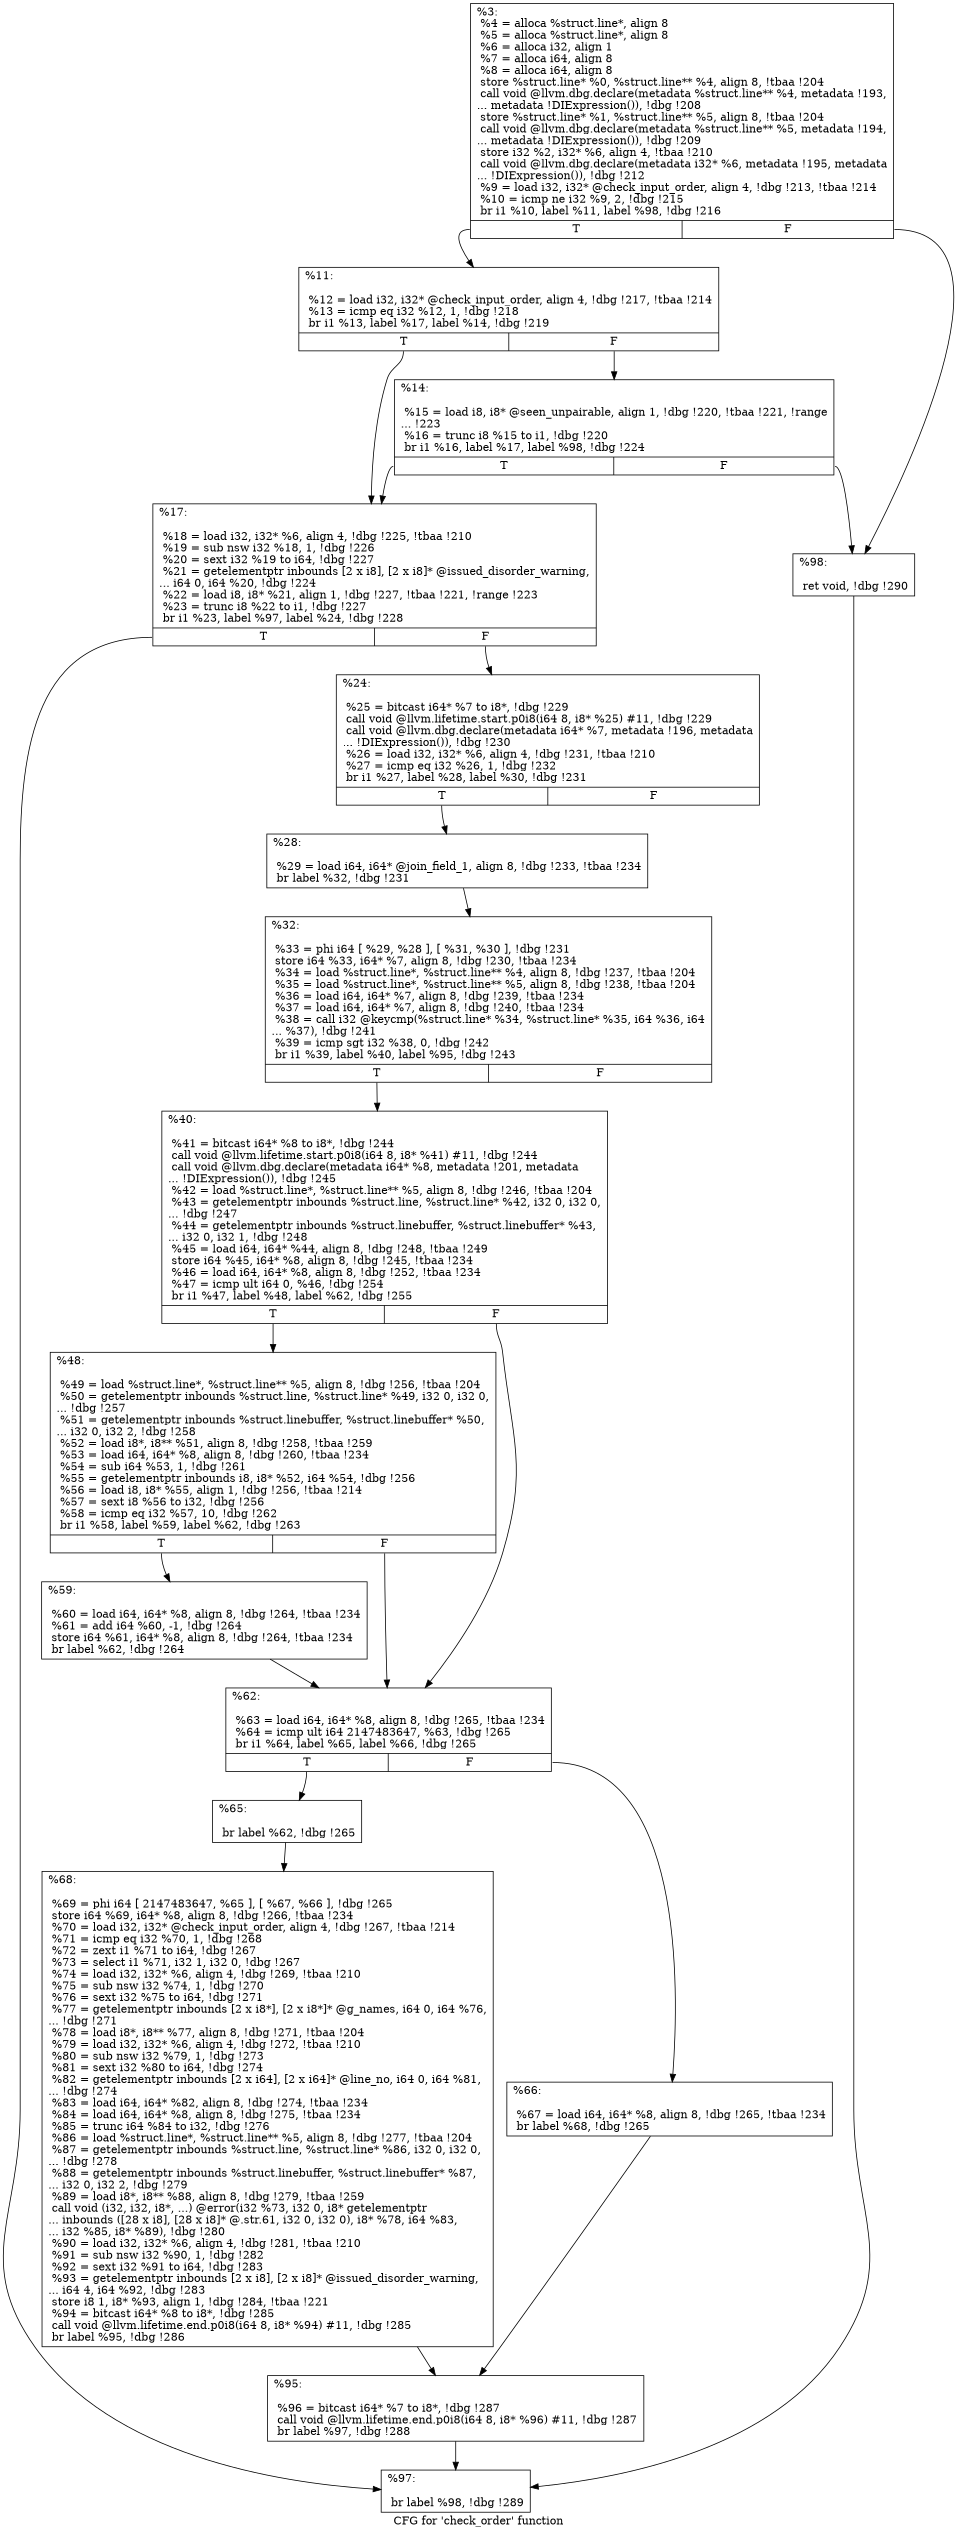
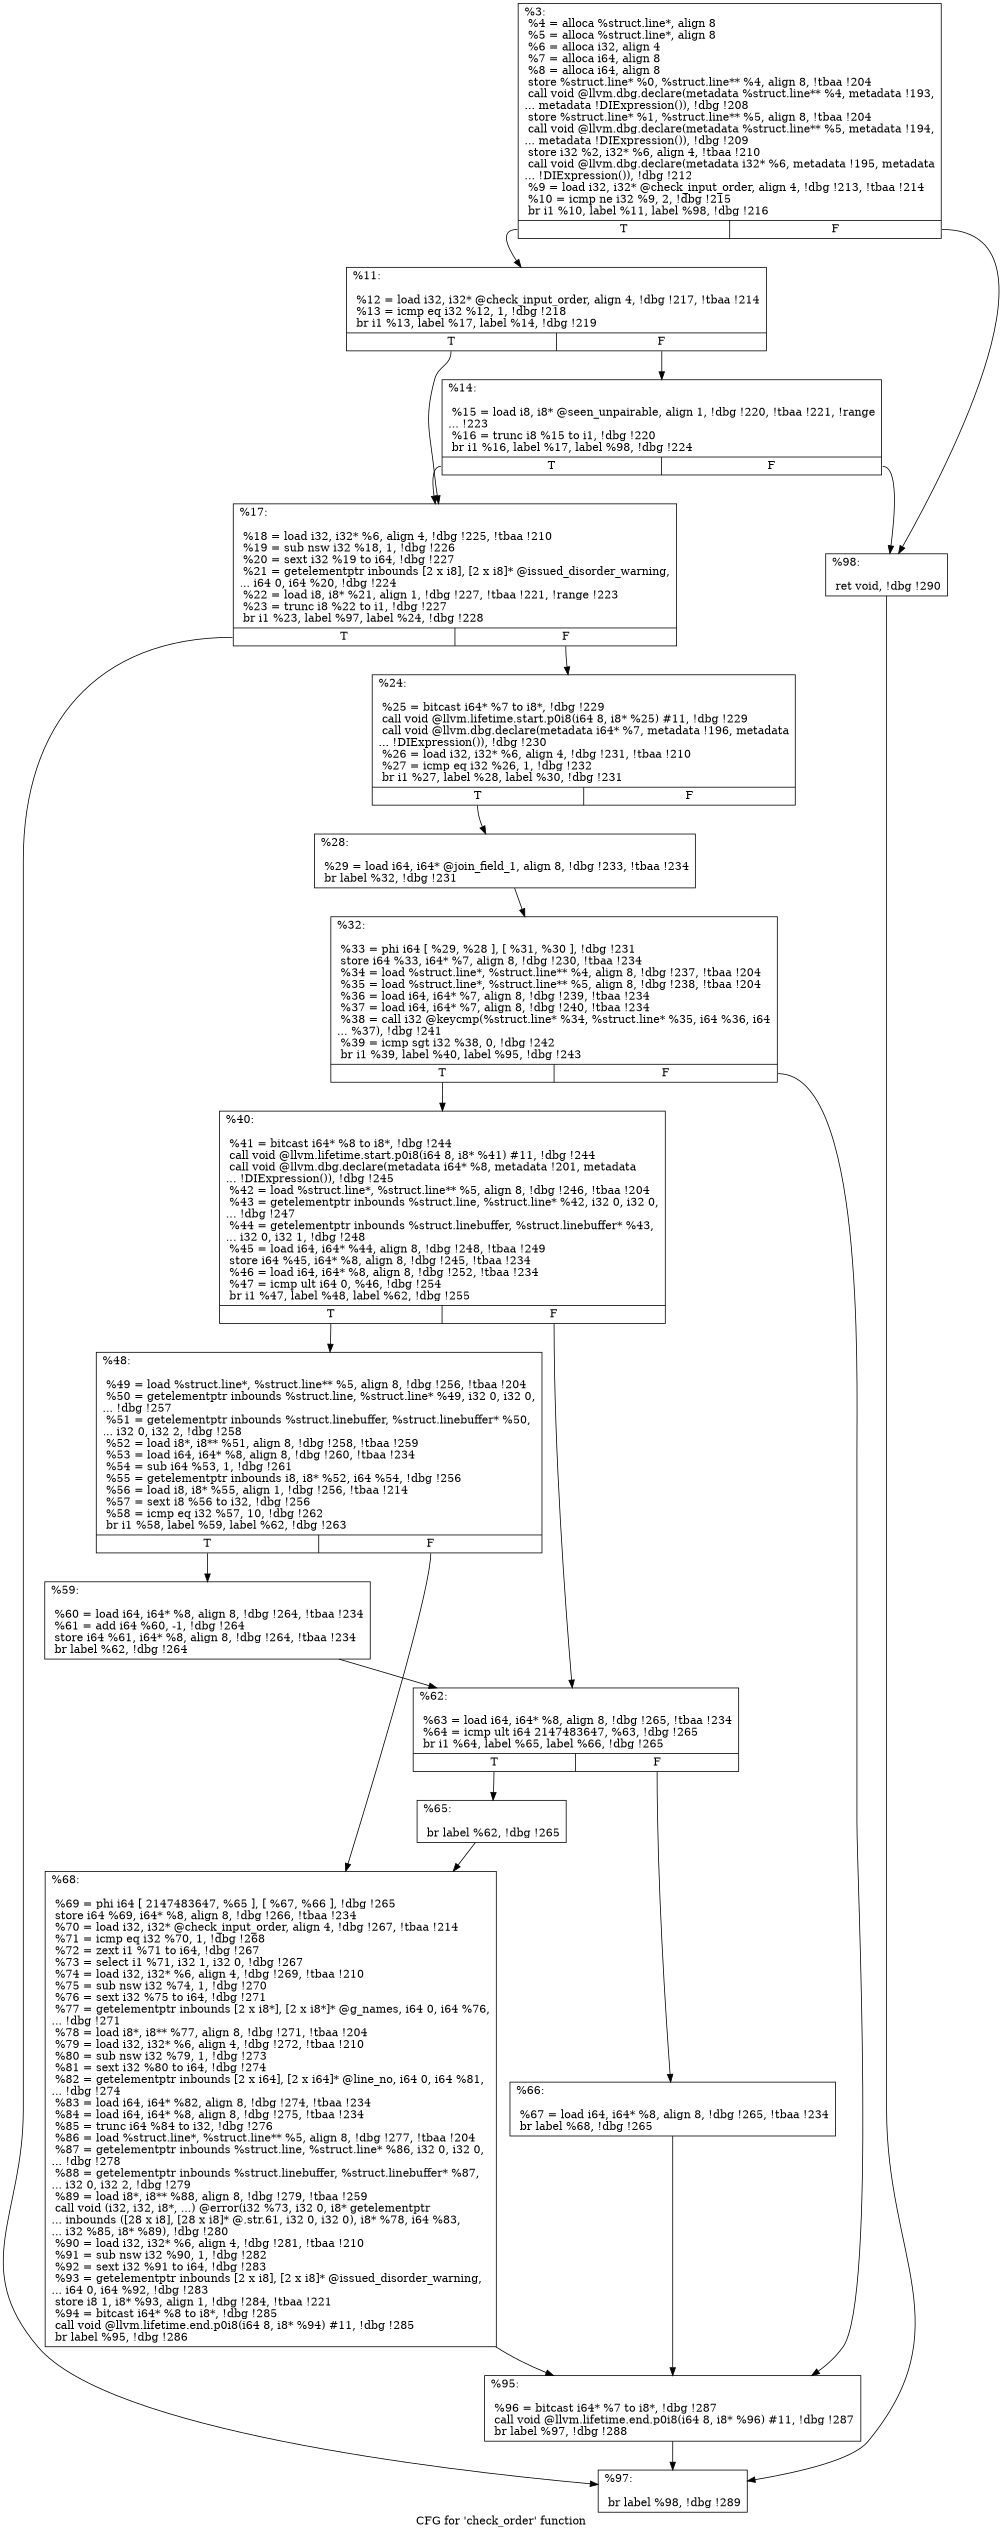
  digraph {
    label="CFG for 'check_order' function"
    node [shape=record]
    edge [tailport=s0]
-   n1 [label="{%3:\l  %4 = alloca %struct.line*, align 8\l  %5 = alloca %struct.line*, align 8\l  %6 = alloca i32, align 1\l  %7 = alloca i64, align 8\l  %8 = alloca i64, align 8\l  store %struct.line* %0, %struct.line** %4, align 8, !tbaa !204\l  call void @llvm.dbg.declare(metadata %struct.line** %4, metadata !193,\l... metadata !DIExpression()), !dbg !208\l  store %struct.line* %1, %struct.line** %5, align 8, !tbaa !204\l  call void @llvm.dbg.declare(metadata %struct.line** %5, metadata !194,\l... metadata !DIExpression()), !dbg !209\l  store i32 %2, i32* %6, align 4, !tbaa !210\l  call void @llvm.dbg.declare(metadata i32* %6, metadata !195, metadata\l... !DIExpression()), !dbg !212\l  %9 = load i32, i32* @check_input_order, align 4, !dbg !213, !tbaa !214\l  %10 = icmp ne i32 %9, 2, !dbg !215\l  br i1 %10, label %11, label %98, !dbg !216\l|{<s0>T|<s1>F}}"]
+   n1 [label="{%3:\l  %4 = alloca %struct.line*, align 8\l  %5 = alloca %struct.line*, align 8\l  %6 = alloca i32, align 4\l  %7 = alloca i64, align 8\l  %8 = alloca i64, align 8\l  store %struct.line* %0, %struct.line** %4, align 8, !tbaa !204\l  call void @llvm.dbg.declare(metadata %struct.line** %4, metadata !193,\l... metadata !DIExpression()), !dbg !208\l  store %struct.line* %1, %struct.line** %5, align 8, !tbaa !204\l  call void @llvm.dbg.declare(metadata %struct.line** %5, metadata !194,\l... metadata !DIExpression()), !dbg !209\l  store i32 %2, i32* %6, align 4, !tbaa !210\l  call void @llvm.dbg.declare(metadata i32* %6, metadata !195, metadata\l... !DIExpression()), !dbg !212\l  %9 = load i32, i32* @check_input_order, align 4, !dbg !213, !tbaa !214\l  %10 = icmp ne i32 %9, 2, !dbg !215\l  br i1 %10, label %11, label %98, !dbg !216\l|{<s0>T|<s1>F}}"]
    n2 [label="{%11:\l\l  %12 = load i32, i32* @check_input_order, align 4, !dbg !217, !tbaa !214\l  %13 = icmp eq i32 %12, 1, !dbg !218\l  br i1 %13, label %17, label %14, !dbg !219\l|{<s0>T|<s1>F}}"]
    n3 [label="{%98:\l\l  ret void, !dbg !290\l}"]
    n4 [label="{%17:\l\l  %18 = load i32, i32* %6, align 4, !dbg !225, !tbaa !210\l  %19 = sub nsw i32 %18, 1, !dbg !226\l  %20 = sext i32 %19 to i64, !dbg !227\l  %21 = getelementptr inbounds [2 x i8], [2 x i8]* @issued_disorder_warning,\l... i64 0, i64 %20, !dbg !224\l  %22 = load i8, i8* %21, align 1, !dbg !227, !tbaa !221, !range !223\l  %23 = trunc i8 %22 to i1, !dbg !227\l  br i1 %23, label %97, label %24, !dbg !228\l|{<s0>T|<s1>F}}"]
    n5 [label="{%14:\l\l  %15 = load i8, i8* @seen_unpairable, align 1, !dbg !220, !tbaa !221, !range\l... !223\l  %16 = trunc i8 %15 to i1, !dbg !220\l  br i1 %16, label %17, label %98, !dbg !224\l|{<s0>T|<s1>F}}"]
    n6 [label="{%97:\l\l  br label %98, !dbg !289\l}"]
    n7 [label="{%24:\l\l  %25 = bitcast i64* %7 to i8*, !dbg !229\l  call void @llvm.lifetime.start.p0i8(i64 8, i8* %25) #11, !dbg !229\l  call void @llvm.dbg.declare(metadata i64* %7, metadata !196, metadata\l... !DIExpression()), !dbg !230\l  %26 = load i32, i32* %6, align 4, !dbg !231, !tbaa !210\l  %27 = icmp eq i32 %26, 1, !dbg !232\l  br i1 %27, label %28, label %30, !dbg !231\l|{<s0>T|<s1>F}}"]
    n8 [label="{%28:\l\l  %29 = load i64, i64* @join_field_1, align 8, !dbg !233, !tbaa !234\l  br label %32, !dbg !231\l}"]
    n9 [label="{%32:\l\l  %33 = phi i64 [ %29, %28 ], [ %31, %30 ], !dbg !231\l  store i64 %33, i64* %7, align 8, !dbg !230, !tbaa !234\l  %34 = load %struct.line*, %struct.line** %4, align 8, !dbg !237, !tbaa !204\l  %35 = load %struct.line*, %struct.line** %5, align 8, !dbg !238, !tbaa !204\l  %36 = load i64, i64* %7, align 8, !dbg !239, !tbaa !234\l  %37 = load i64, i64* %7, align 8, !dbg !240, !tbaa !234\l  %38 = call i32 @keycmp(%struct.line* %34, %struct.line* %35, i64 %36, i64\l... %37), !dbg !241\l  %39 = icmp sgt i32 %38, 0, !dbg !242\l  br i1 %39, label %40, label %95, !dbg !243\l|{<s0>T|<s1>F}}"]
    n10 [label="{%40:\l\l  %41 = bitcast i64* %8 to i8*, !dbg !244\l  call void @llvm.lifetime.start.p0i8(i64 8, i8* %41) #11, !dbg !244\l  call void @llvm.dbg.declare(metadata i64* %8, metadata !201, metadata\l... !DIExpression()), !dbg !245\l  %42 = load %struct.line*, %struct.line** %5, align 8, !dbg !246, !tbaa !204\l  %43 = getelementptr inbounds %struct.line, %struct.line* %42, i32 0, i32 0,\l... !dbg !247\l  %44 = getelementptr inbounds %struct.linebuffer, %struct.linebuffer* %43,\l... i32 0, i32 1, !dbg !248\l  %45 = load i64, i64* %44, align 8, !dbg !248, !tbaa !249\l  store i64 %45, i64* %8, align 8, !dbg !245, !tbaa !234\l  %46 = load i64, i64* %8, align 8, !dbg !252, !tbaa !234\l  %47 = icmp ult i64 0, %46, !dbg !254\l  br i1 %47, label %48, label %62, !dbg !255\l|{<s0>T|<s1>F}}"]
    n11 [label="{%95:\l\l  %96 = bitcast i64* %7 to i8*, !dbg !287\l  call void @llvm.lifetime.end.p0i8(i64 8, i8* %96) #11, !dbg !287\l  br label %97, !dbg !288\l}"]
    n12 [label="{%48:\l\l  %49 = load %struct.line*, %struct.line** %5, align 8, !dbg !256, !tbaa !204\l  %50 = getelementptr inbounds %struct.line, %struct.line* %49, i32 0, i32 0,\l... !dbg !257\l  %51 = getelementptr inbounds %struct.linebuffer, %struct.linebuffer* %50,\l... i32 0, i32 2, !dbg !258\l  %52 = load i8*, i8** %51, align 8, !dbg !258, !tbaa !259\l  %53 = load i64, i64* %8, align 8, !dbg !260, !tbaa !234\l  %54 = sub i64 %53, 1, !dbg !261\l  %55 = getelementptr inbounds i8, i8* %52, i64 %54, !dbg !256\l  %56 = load i8, i8* %55, align 1, !dbg !256, !tbaa !214\l  %57 = sext i8 %56 to i32, !dbg !256\l  %58 = icmp eq i32 %57, 10, !dbg !262\l  br i1 %58, label %59, label %62, !dbg !263\l|{<s0>T|<s1>F}}"]
    n13 [label="{%62:\l\l  %63 = load i64, i64* %8, align 8, !dbg !265, !tbaa !234\l  %64 = icmp ult i64 2147483647, %63, !dbg !265\l  br i1 %64, label %65, label %66, !dbg !265\l|{<s0>T|<s1>F}}"]
    n14 [label="{%59:\l\l  %60 = load i64, i64* %8, align 8, !dbg !264, !tbaa !234\l  %61 = add i64 %60, -1, !dbg !264\l  store i64 %61, i64* %8, align 8, !dbg !264, !tbaa !234\l  br label %62, !dbg !264\l}"]
    n15 [label="{%65:\l\l  br label %62, !dbg !265\l}"]
    n16 [label="{%66:\l\l  %67 = load i64, i64* %8, align 8, !dbg !265, !tbaa !234\l  br label %68, !dbg !265\l}"]
-   n17 [label="{%68:\l\l  %69 = phi i64 [ 2147483647, %65 ], [ %67, %66 ], !dbg !265\l  store i64 %69, i64* %8, align 8, !dbg !266, !tbaa !234\l  %70 = load i32, i32* @check_input_order, align 4, !dbg !267, !tbaa !214\l  %71 = icmp eq i32 %70, 1, !dbg !268\l  %72 = zext i1 %71 to i64, !dbg !267\l  %73 = select i1 %71, i32 1, i32 0, !dbg !267\l  %74 = load i32, i32* %6, align 4, !dbg !269, !tbaa !210\l  %75 = sub nsw i32 %74, 1, !dbg !270\l  %76 = sext i32 %75 to i64, !dbg !271\l  %77 = getelementptr inbounds [2 x i8*], [2 x i8*]* @g_names, i64 0, i64 %76,\l... !dbg !271\l  %78 = load i8*, i8** %77, align 8, !dbg !271, !tbaa !204\l  %79 = load i32, i32* %6, align 4, !dbg !272, !tbaa !210\l  %80 = sub nsw i32 %79, 1, !dbg !273\l  %81 = sext i32 %80 to i64, !dbg !274\l  %82 = getelementptr inbounds [2 x i64], [2 x i64]* @line_no, i64 0, i64 %81,\l... !dbg !274\l  %83 = load i64, i64* %82, align 8, !dbg !274, !tbaa !234\l  %84 = load i64, i64* %8, align 8, !dbg !275, !tbaa !234\l  %85 = trunc i64 %84 to i32, !dbg !276\l  %86 = load %struct.line*, %struct.line** %5, align 8, !dbg !277, !tbaa !204\l  %87 = getelementptr inbounds %struct.line, %struct.line* %86, i32 0, i32 0,\l... !dbg !278\l  %88 = getelementptr inbounds %struct.linebuffer, %struct.linebuffer* %87,\l... i32 0, i32 2, !dbg !279\l  %89 = load i8*, i8** %88, align 8, !dbg !279, !tbaa !259\l  call void (i32, i32, i8*, ...) @error(i32 %73, i32 0, i8* getelementptr\l... inbounds ([28 x i8], [28 x i8]* @.str.61, i32 0, i32 0), i8* %78, i64 %83,\l... i32 %85, i8* %89), !dbg !280\l  %90 = load i32, i32* %6, align 4, !dbg !281, !tbaa !210\l  %91 = sub nsw i32 %90, 1, !dbg !282\l  %92 = sext i32 %91 to i64, !dbg !283\l  %93 = getelementptr inbounds [2 x i8], [2 x i8]* @issued_disorder_warning,\l... i64 4, i64 %92, !dbg !283\l  store i8 1, i8* %93, align 1, !dbg !284, !tbaa !221\l  %94 = bitcast i64* %8 to i8*, !dbg !285\l  call void @llvm.lifetime.end.p0i8(i64 8, i8* %94) #11, !dbg !285\l  br label %95, !dbg !286\l}"]
+   n17 [label="{%68:\l\l  %69 = phi i64 [ 2147483647, %65 ], [ %67, %66 ], !dbg !265\l  store i64 %69, i64* %8, align 8, !dbg !266, !tbaa !234\l  %70 = load i32, i32* @check_input_order, align 4, !dbg !267, !tbaa !214\l  %71 = icmp eq i32 %70, 1, !dbg !268\l  %72 = zext i1 %71 to i64, !dbg !267\l  %73 = select i1 %71, i32 1, i32 0, !dbg !267\l  %74 = load i32, i32* %6, align 4, !dbg !269, !tbaa !210\l  %75 = sub nsw i32 %74, 1, !dbg !270\l  %76 = sext i32 %75 to i64, !dbg !271\l  %77 = getelementptr inbounds [2 x i8*], [2 x i8*]* @g_names, i64 0, i64 %76,\l... !dbg !271\l  %78 = load i8*, i8** %77, align 8, !dbg !271, !tbaa !204\l  %79 = load i32, i32* %6, align 4, !dbg !272, !tbaa !210\l  %80 = sub nsw i32 %79, 1, !dbg !273\l  %81 = sext i32 %80 to i64, !dbg !274\l  %82 = getelementptr inbounds [2 x i64], [2 x i64]* @line_no, i64 0, i64 %81,\l... !dbg !274\l  %83 = load i64, i64* %82, align 8, !dbg !274, !tbaa !234\l  %84 = load i64, i64* %8, align 8, !dbg !275, !tbaa !234\l  %85 = trunc i64 %84 to i32, !dbg !276\l  %86 = load %struct.line*, %struct.line** %5, align 8, !dbg !277, !tbaa !204\l  %87 = getelementptr inbounds %struct.line, %struct.line* %86, i32 0, i32 0,\l... !dbg !278\l  %88 = getelementptr inbounds %struct.linebuffer, %struct.linebuffer* %87,\l... i32 0, i32 2, !dbg !279\l  %89 = load i8*, i8** %88, align 8, !dbg !279, !tbaa !259\l  call void (i32, i32, i8*, ...) @error(i32 %73, i32 0, i8* getelementptr\l... inbounds ([28 x i8], [28 x i8]* @.str.61, i32 0, i32 0), i8* %78, i64 %83,\l... i32 %85, i8* %89), !dbg !280\l  %90 = load i32, i32* %6, align 4, !dbg !281, !tbaa !210\l  %91 = sub nsw i32 %90, 1, !dbg !282\l  %92 = sext i32 %91 to i64, !dbg !283\l  %93 = getelementptr inbounds [2 x i8], [2 x i8]* @issued_disorder_warning,\l... i64 0, i64 %92, !dbg !283\l  store i8 1, i8* %93, align 1, !dbg !284, !tbaa !221\l  %94 = bitcast i64* %8 to i8*, !dbg !285\l  call void @llvm.lifetime.end.p0i8(i64 8, i8* %94) #11, !dbg !285\l  br label %95, !dbg !286\l}"]
    n1 -> n2
    n1 -> n3 [tailport=s1]
    n2 -> n4
    n2 -> n5 [tailport=s1]
    n3 -> n6
    n4 -> n6
    n4 -> n7 [tailport=s1]
    n5 -> n3 [tailport=s1]
    n5 -> n4
    n7 -> n8
    n8 -> n9
    n9 -> n10
+   n9 -> n11 [tailport=s1]
    n10 -> n12
    n10 -> n13 [tailport=s1]
    n11 -> n6
-   n12 -> n13 [tailport=s1]
+   n12 -> n17 [tailport=s1]
    n12 -> n14
    n13 -> n15
    n13 -> n16 [tailport=s1]
    n14 -> n13
    n15 -> n17
    n16 -> n11
    n17 -> n11
  }
